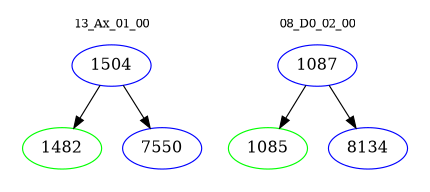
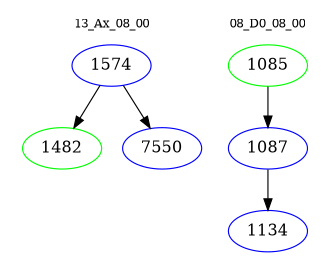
  digraph {
    node [color=blue]
    edge [color=black]
-   n1 [label=1504]
+   n1 [label=1574]
    n2 [color=green label=1482]
    n3 [label=7550]
    n4 [label=1087]
    n5 [color=green label=1085]
-   n6 [label=8134]
+   n6 [label=1134]
    subgraph cluster_1 {
      color=white
      fontsize=10
-     label="13_Ax_01_00"
+     label="13_Ax_08_00"
      n1
      n2
      n3
    }
    subgraph cluster_2 {
      color=white
      fontsize=10
-     label="08_D0_02_00"
+     label="08_D0_08_00"
      n4
      n5
      n6
    }
    n1 -> n2
    n1 -> n3
-   n4 -> n5
+   n5 -> n4
    n4 -> n6
  }
